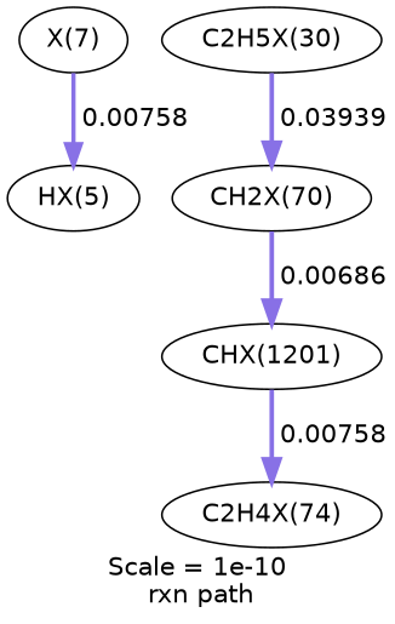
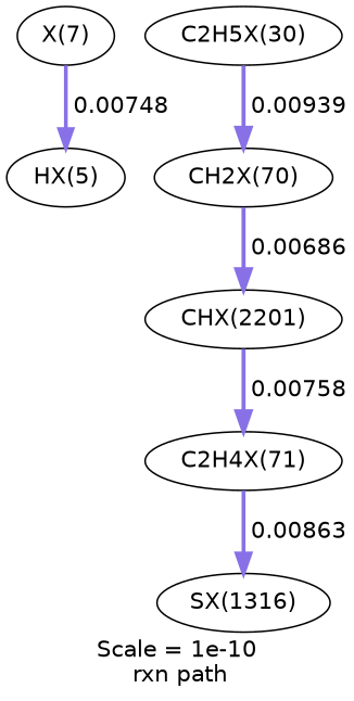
  digraph {
    fontname=Helvetica
    label="Scale = 1e-10\l rxn path"
    node [fontname=Helvetica]
    edge [arrowsize=1.24 color="0.7, 0.509, 0.9" fontname=Helvetica style="setlinewidth(2.48)"]
    n1 [label="X(7)"]
    n2 [label="HX(5)"]
    n3 [label="C2H5X(30)"]
    n4 [label="CH2X(70)"]
-   n5 [label="CHX(1201)"]
-   n6 [label="C2H4X(74)"]
-   n1 -> n2 [arrowsize=1.16 color="0.7, 0.508, 0.9" label=" 0.00758" style="setlinewidth(2.31)"]
-   n3 -> n4 [label=" 0.03939"]
+   n5 [label="CHX(2201)"]
+   n6 [label="C2H4X(71)"]
+   n7 [label="SX(1316)"]
+   n1 -> n2 [arrowsize=1.16 color="0.7, 0.508, 0.9" label=" 0.00748" style="setlinewidth(2.31)"]
+   n3 -> n4 [label=" 0.00939"]
    n4 -> n5 [arrowsize=1.26 color="0.7, 0.51, 0.9" label=" 0.00686" style="setlinewidth(2.51)"]
    n5 -> n6 [label=" 0.00758"]
+   n6 -> n7 [arrowsize=1.21 label=" 0.00863" style="setlinewidth(2.41)"]
  }
